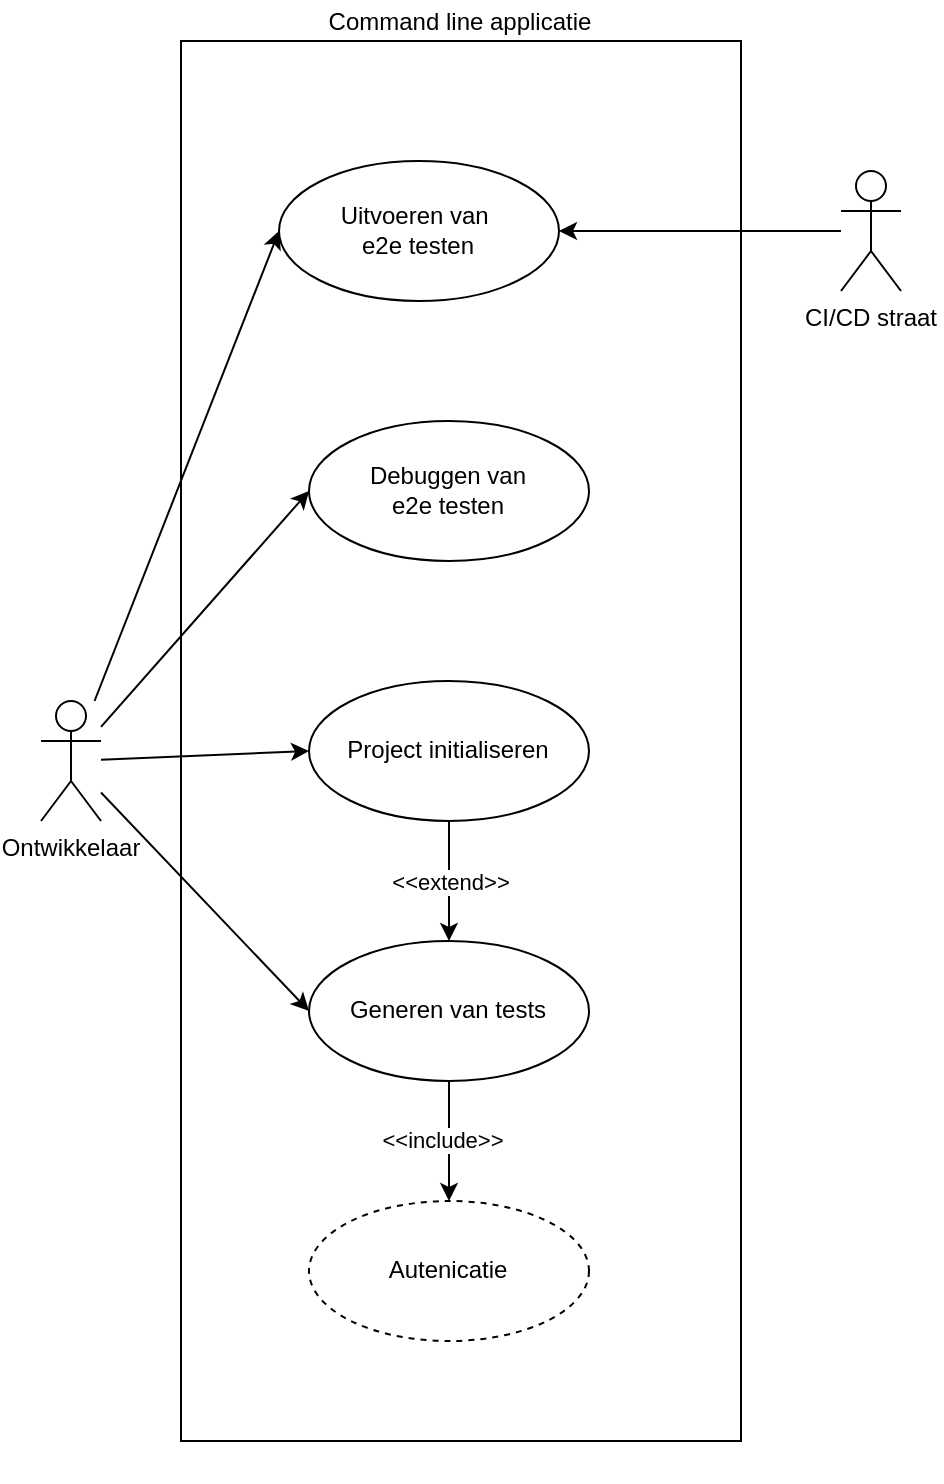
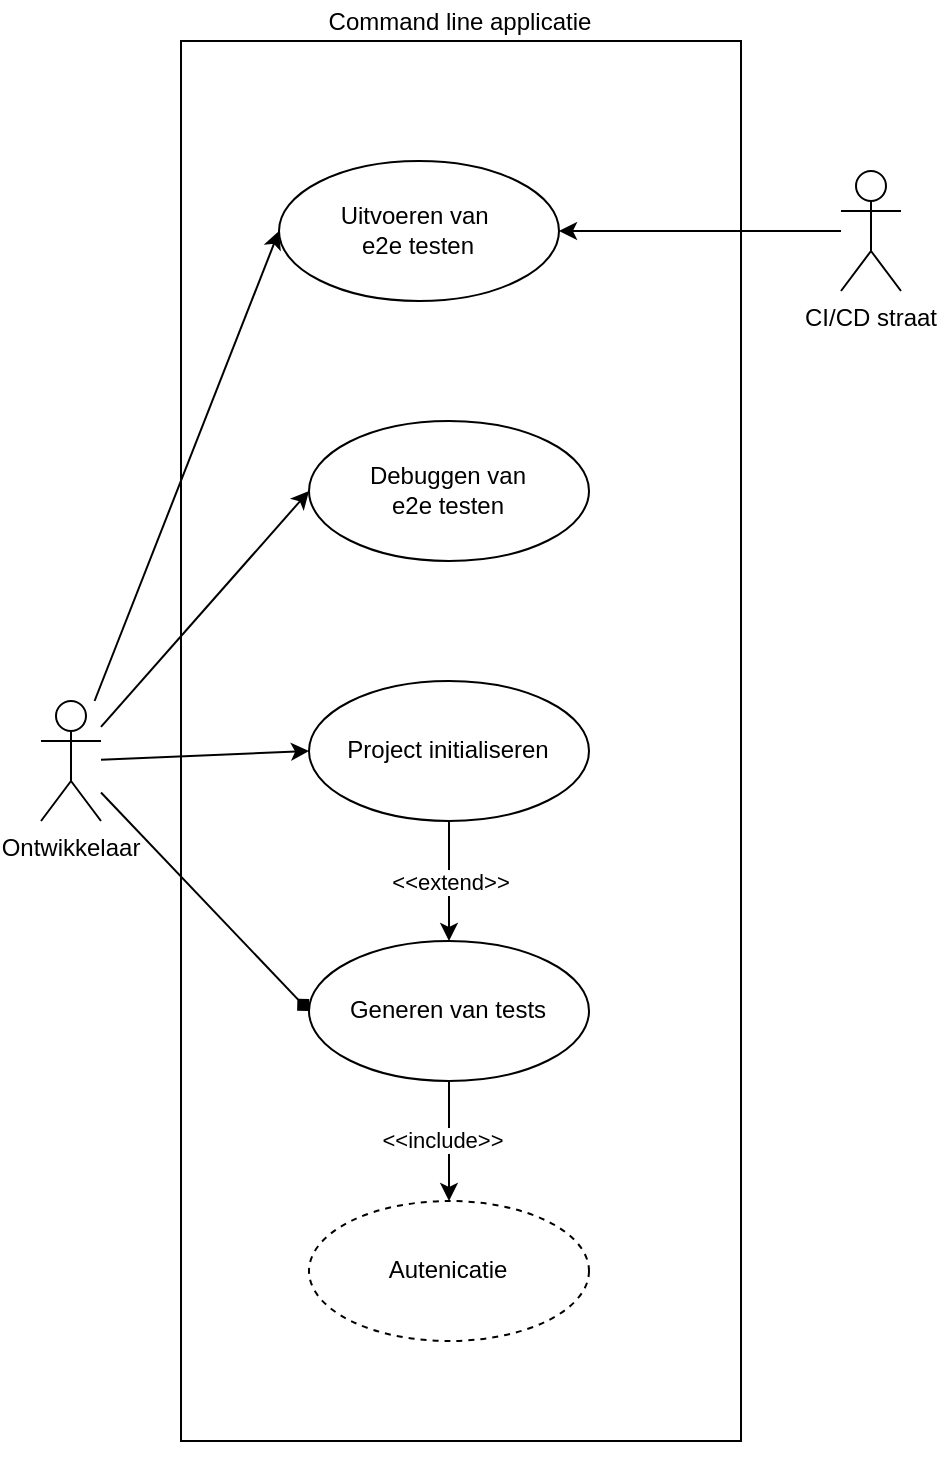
  <mxCell id="0" />
  <mxCell id="1" parent="0" />
  <mxCell id="2" value="Command line applicatie" style="rounded=0;whiteSpace=wrap;html=1;verticalAlign=bottom;labelPosition=center;verticalLabelPosition=top;align=center;" parent="1" vertex="1"><mxGeometry x="90" y="20" width="280" height="700" as="geometry" /></mxCell>
  <mxCell id="3" style="rounded=0;orthogonalLoop=1;jettySize=auto;html=1;entryX=0;entryY=0.5;entryDx=0;entryDy=0;" parent="1" source="7" target="11" edge="1"><mxGeometry relative="1" as="geometry" /></mxCell>
  <mxCell id="4" style="rounded=0;orthogonalLoop=1;jettySize=auto;html=1;entryX=0;entryY=0.5;entryDx=0;entryDy=0;" parent="1" source="7" target="12" edge="1"><mxGeometry relative="1" as="geometry" /></mxCell>
  <mxCell id="5" style="rounded=0;orthogonalLoop=1;jettySize=auto;html=1;entryX=0;entryY=0.5;entryDx=0;entryDy=0;" parent="1" source="7" target="15" edge="1"><mxGeometry relative="1" as="geometry" /></mxCell>
- <mxCell id="6" style="rounded=0;orthogonalLoop=1;jettySize=auto;html=1;entryX=0;entryY=0.5;entryDx=0;entryDy=0;" parent="1" source="7" target="10" edge="1"><mxGeometry relative="1" as="geometry" /></mxCell>
+ <mxCell id="6" style="rounded=0;orthogonalLoop=1;jettySize=auto;html=1;entryX=0;entryY=0.5;entryDx=0;entryDy=0;endArrow=diamond;" parent="1" source="7" target="10" edge="1"><mxGeometry relative="1" as="geometry" /></mxCell>
  <mxCell id="7" value="Ontwikkelaar" style="shape=umlActor;verticalLabelPosition=bottom;verticalAlign=top;html=1;" parent="1" vertex="1"><mxGeometry x="20" y="350" width="30" height="60" as="geometry" /></mxCell>
  <mxCell id="8" style="rounded=0;orthogonalLoop=1;jettySize=auto;html=1;entryX=0.5;entryY=0;entryDx=0;entryDy=0;" parent="1" source="10" target="18" edge="1"><mxGeometry relative="1" as="geometry" /></mxCell>
  <mxCell id="9" value="&amp;lt;&amp;lt;include&amp;gt;&amp;gt;" style="edgeLabel;html=1;align=center;verticalAlign=middle;resizable=0;points=[];" parent="8" vertex="1" connectable="0"><mxGeometry x="-0.017" y="-5" relative="1" as="geometry"><mxPoint x="1" as="offset" /></mxGeometry></mxCell>
  <mxCell id="10" value="Generen van tests" style="ellipse;whiteSpace=wrap;html=1;" parent="1" vertex="1"><mxGeometry x="154" y="470" width="140" height="70" as="geometry" /></mxCell>
  <mxCell id="11" value="&lt;div&gt;Uitvoeren van&amp;nbsp;&lt;/div&gt;&lt;div&gt;e2e testen&lt;/div&gt;" style="ellipse;whiteSpace=wrap;html=1;" parent="1" vertex="1"><mxGeometry x="139" y="80" width="140" height="70" as="geometry" /></mxCell>
  <mxCell id="12" value="&lt;div&gt;Debuggen van&lt;/div&gt;&lt;div&gt;e2e testen&lt;br&gt;&lt;/div&gt;" style="ellipse;whiteSpace=wrap;html=1;" parent="1" vertex="1"><mxGeometry x="154" y="210" width="140" height="70" as="geometry" /></mxCell>
  <mxCell id="13" style="rounded=0;orthogonalLoop=1;jettySize=auto;html=1;" parent="1" source="15" target="10" edge="1"><mxGeometry relative="1" as="geometry" /></mxCell>
  <mxCell id="14" value="&amp;lt;&amp;lt;extend&amp;gt;&amp;gt;" style="edgeLabel;html=1;align=center;verticalAlign=middle;resizable=0;points=[];" parent="13" vertex="1" connectable="0"><mxGeometry x="0.197" y="-1" relative="1" as="geometry"><mxPoint x="1" y="-6" as="offset" /></mxGeometry></mxCell>
  <mxCell id="15" value="Project initialiseren" style="ellipse;whiteSpace=wrap;html=1;" parent="1" vertex="1"><mxGeometry x="154" y="340" width="140" height="70" as="geometry" /></mxCell>
  <mxCell id="16" style="rounded=0;orthogonalLoop=1;jettySize=auto;html=1;entryX=1;entryY=0.5;entryDx=0;entryDy=0;" parent="1" source="17" target="11" edge="1"><mxGeometry relative="1" as="geometry" /></mxCell>
  <mxCell id="17" value="CI/CD straat" style="shape=umlActor;verticalLabelPosition=bottom;verticalAlign=top;html=1;" parent="1" vertex="1"><mxGeometry x="420" y="85" width="30" height="60" as="geometry" /></mxCell>
  <mxCell id="18" value="Autenicatie" style="ellipse;whiteSpace=wrap;html=1;dashed=1;" parent="1" vertex="1"><mxGeometry x="154" y="600" width="140" height="70" as="geometry" /></mxCell>
  <mxCell id="19" style="edgeStyle=orthogonalEdgeStyle;rounded=0;orthogonalLoop=1;jettySize=auto;html=1;exitX=0.5;exitY=1;exitDx=0;exitDy=0;" parent="1" source="15" target="15" edge="1"><mxGeometry relative="1" as="geometry" /></mxCell>
